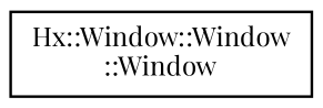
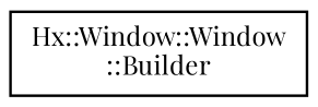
  digraph {
    rankdir=TB
    fontname="Playfair Display"
-   n1 [color=black fillcolor=white fontname="Playfair Display" fontsize=10 height=0.2 label="Hx::Window::Window\l::Window" shape=record style=filled width=0.4]
+   n1 [color=black fillcolor=white fontname="Playfair Display" fontsize=10 height=0.2 label="Hx::Window::Window\l::Builder" shape=record style=filled width=0.4]
  }
